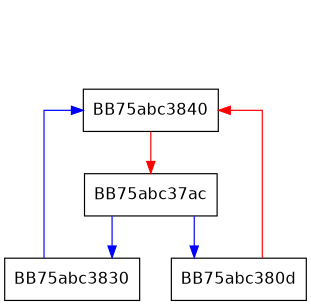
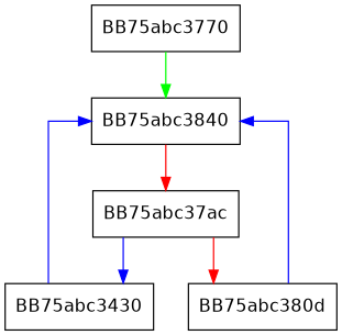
  digraph {
    fontname="DejaVu Sans"
    splines=ortho
    node [fontname="DejaVu Sans" shape=box]
    edge [color=blue fontname="DejaVu Sans"]
+   BB75abc3770
    BB75abc3840
    BB75abc37ac
-   BB75abc3830
+   BB75abc3830 [label=BB75abc3430]
    BB75abc380d
+   BB75abc3770 -> BB75abc3840 [color=green]
    BB75abc3840 -> BB75abc37ac [color=red]
    BB75abc37ac -> BB75abc3830
-   BB75abc37ac -> BB75abc380d
+   BB75abc37ac -> BB75abc380d [color=red]
    BB75abc3830 -> BB75abc3840
-   BB75abc380d -> BB75abc3840 [color=red]
+   BB75abc380d -> BB75abc3840
  }
